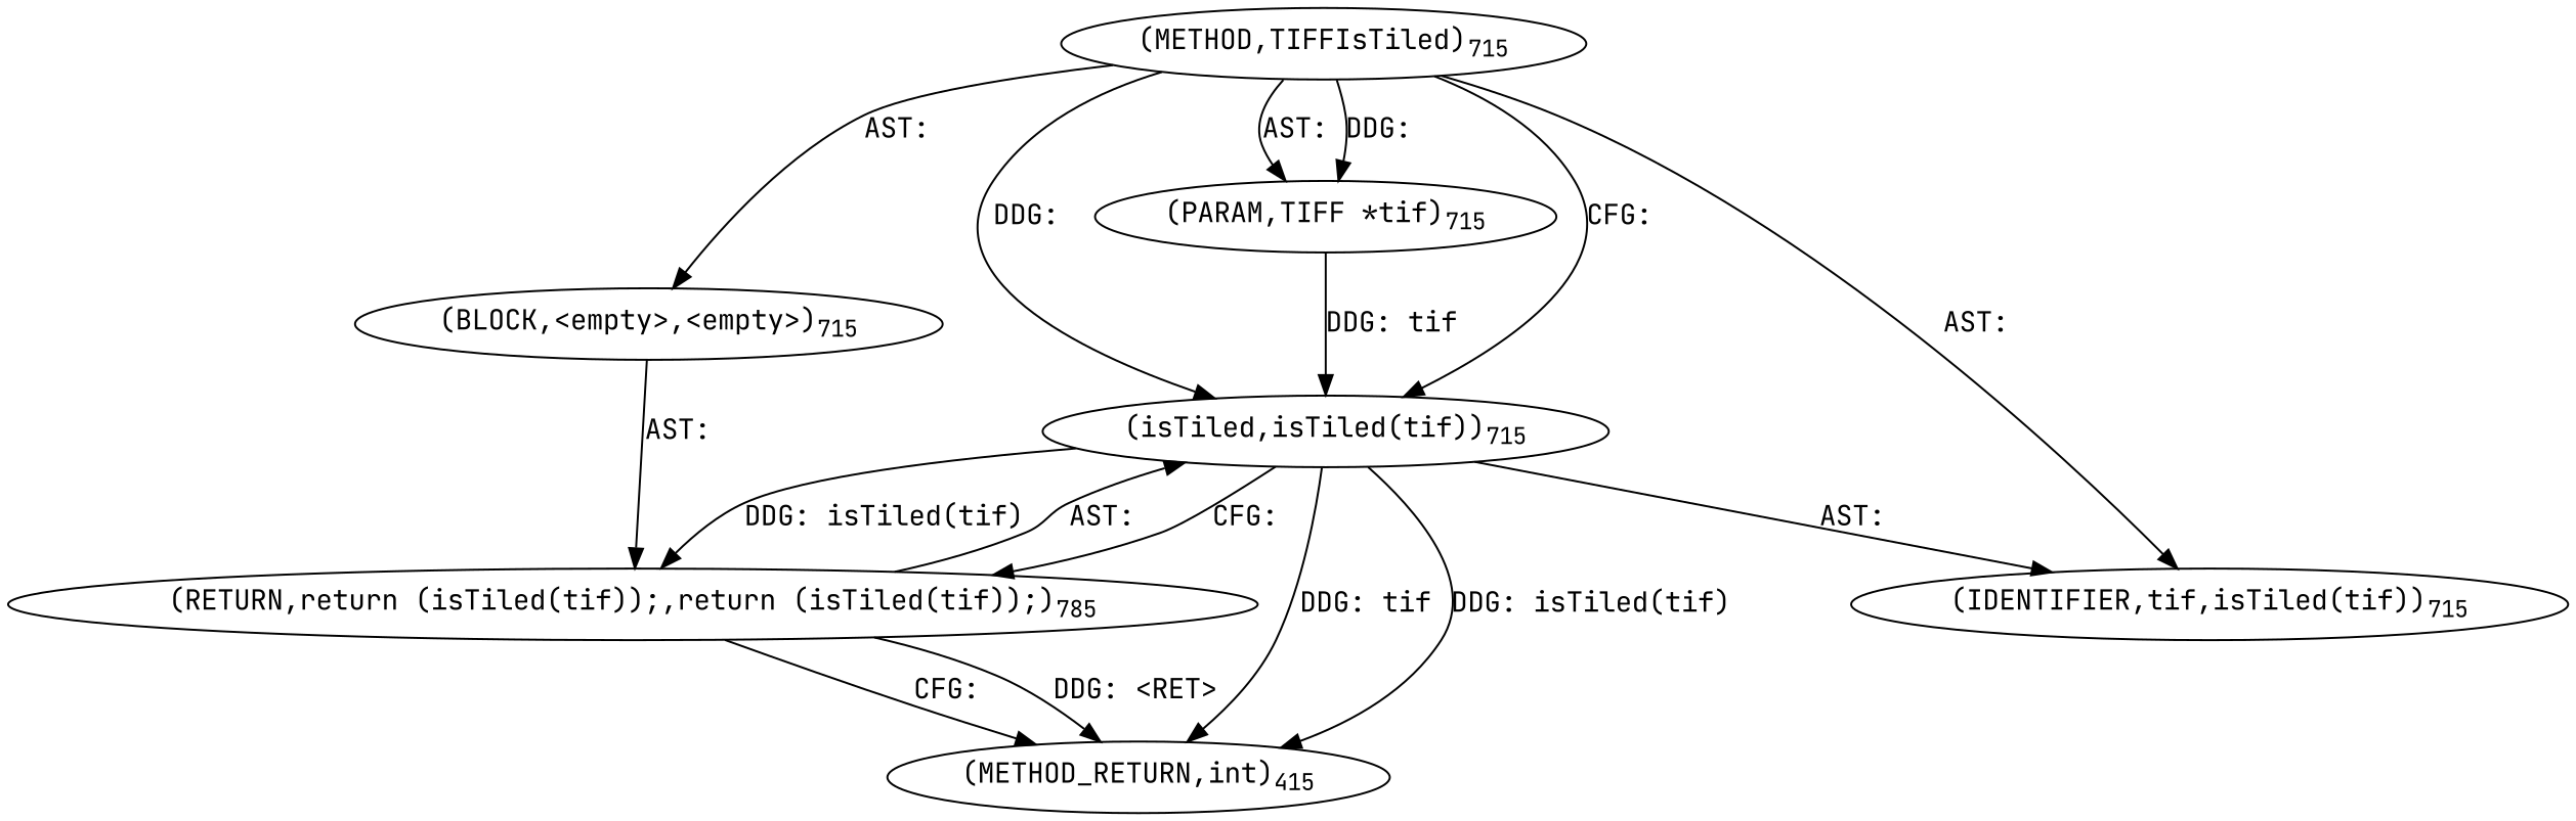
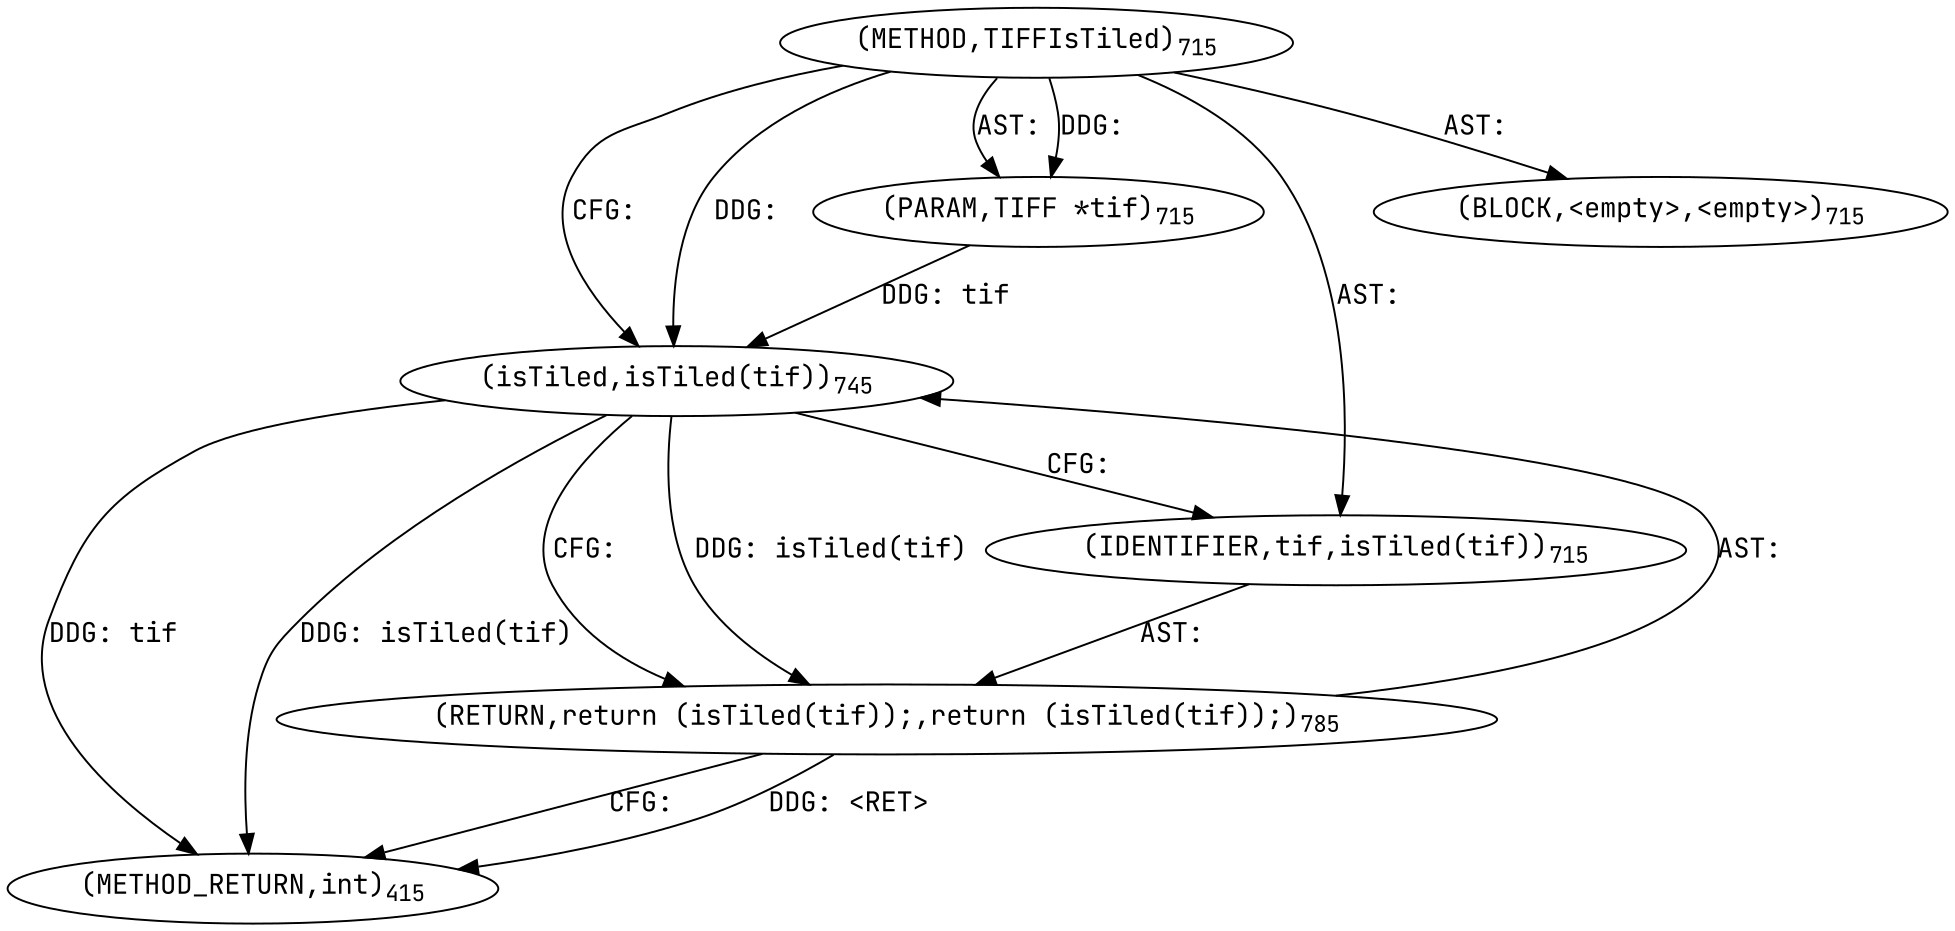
  digraph {
    fontname="JetBrains Mono"
    node [fontname="JetBrains Mono"]
    edge [fontname="JetBrains Mono"]
    n1 [label=<(METHOD,TIFFIsTiled)<SUB>715</SUB>>]
    n2 [label=<(PARAM,TIFF *tif)<SUB>715</SUB>>]
    n3 [label=<(BLOCK,&lt;empty&gt;,&lt;empty&gt;)<SUB>715</SUB>>]
-   n4 [label=<(isTiled,isTiled(tif))<SUB>715</SUB>>]
+   n4 [label=<(isTiled,isTiled(tif))<SUB>745</SUB>>]
    n5 [label=<(IDENTIFIER,tif,isTiled(tif))<SUB>715</SUB>>]
    n6 [label=<(RETURN,return (isTiled(tif));,return (isTiled(tif));)<SUB>785</SUB>>]
    n7 [label=<(METHOD_RETURN,int)<SUB>415</SUB>>]
    n1 -> n2 [label="AST: "]
    n1 -> n2 [label="DDG: "]
    n1 -> n3 [label="AST: "]
    n1 -> n4 [label="CFG: "]
    n1 -> n4 [label="DDG: "]
    n1 -> n5 [label="AST: "]
    n2 -> n4 [label="DDG: tif"]
-   n3 -> n6 [label="AST: "]
-   n4 -> n5 [label="AST: "]
+   n5 -> n6 [label="AST: "]
+   n4 -> n5 [label="CFG: "]
    n4 -> n6 [label="CFG: "]
    n4 -> n6 [label="DDG: isTiled(tif)"]
    n4 -> n7 [label="DDG: tif"]
    n4 -> n7 [label="DDG: isTiled(tif)"]
    n6 -> n4 [label="AST: "]
    n6 -> n7 [label="CFG: "]
    n6 -> n7 [label="DDG: &lt;RET&gt;"]
  }
